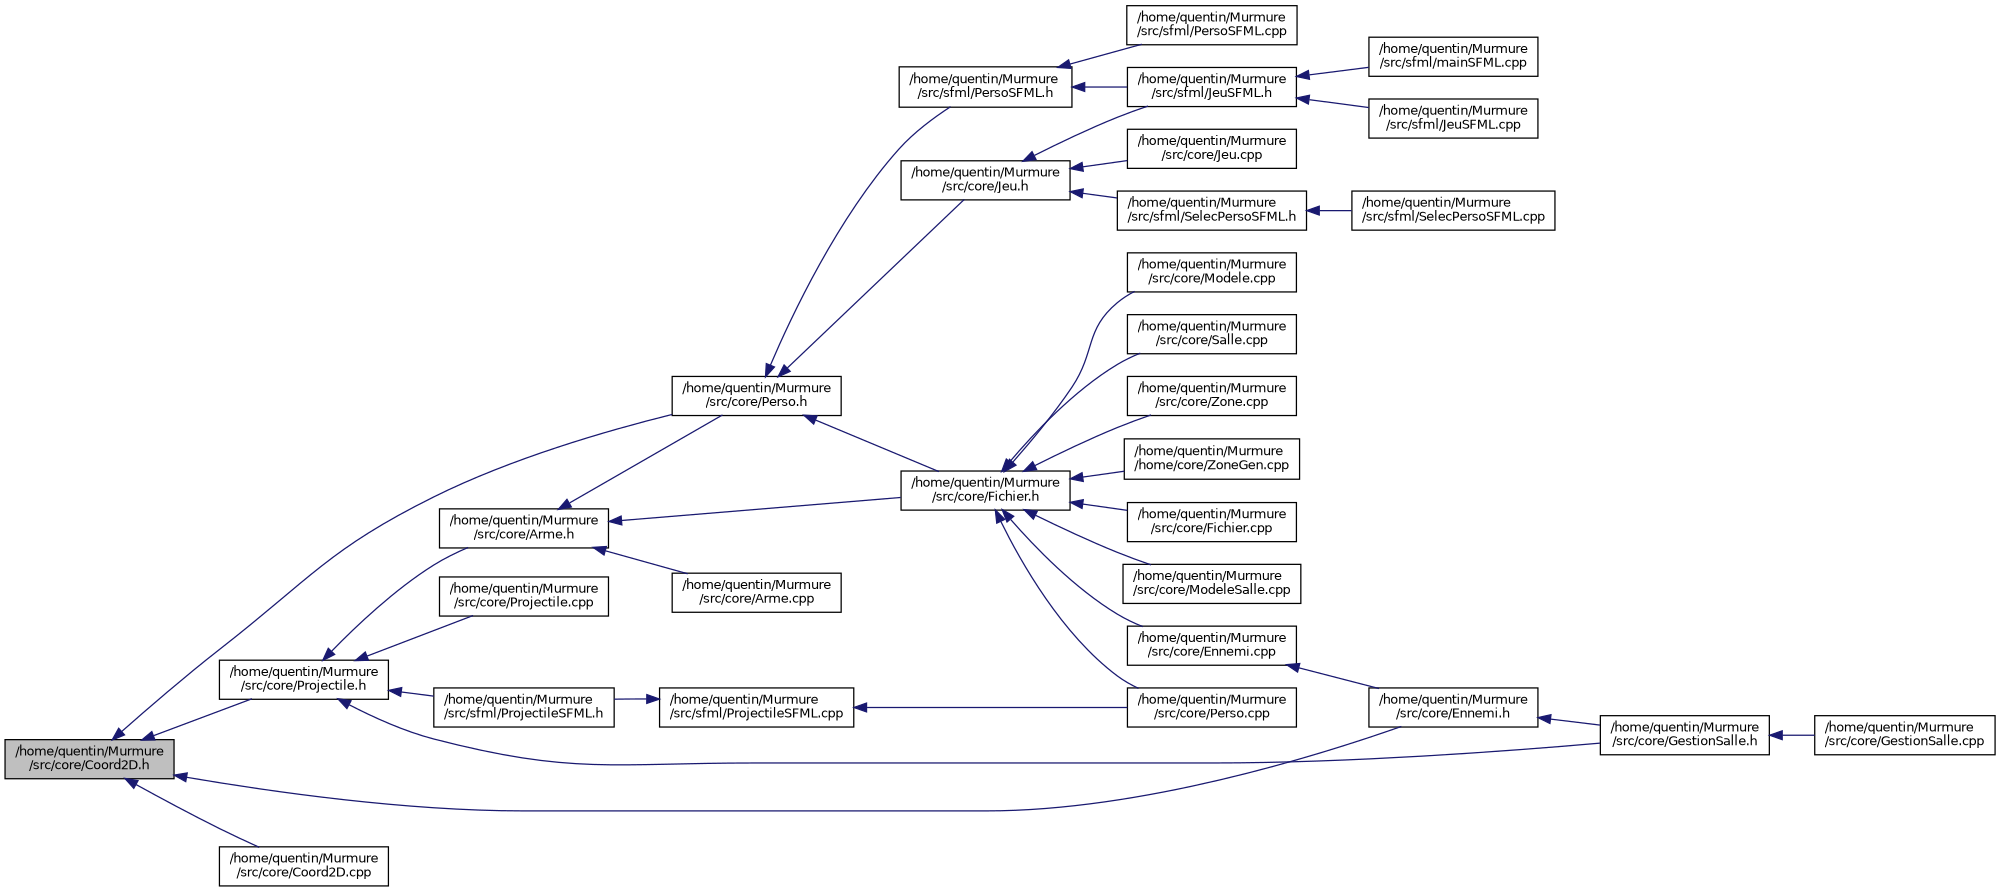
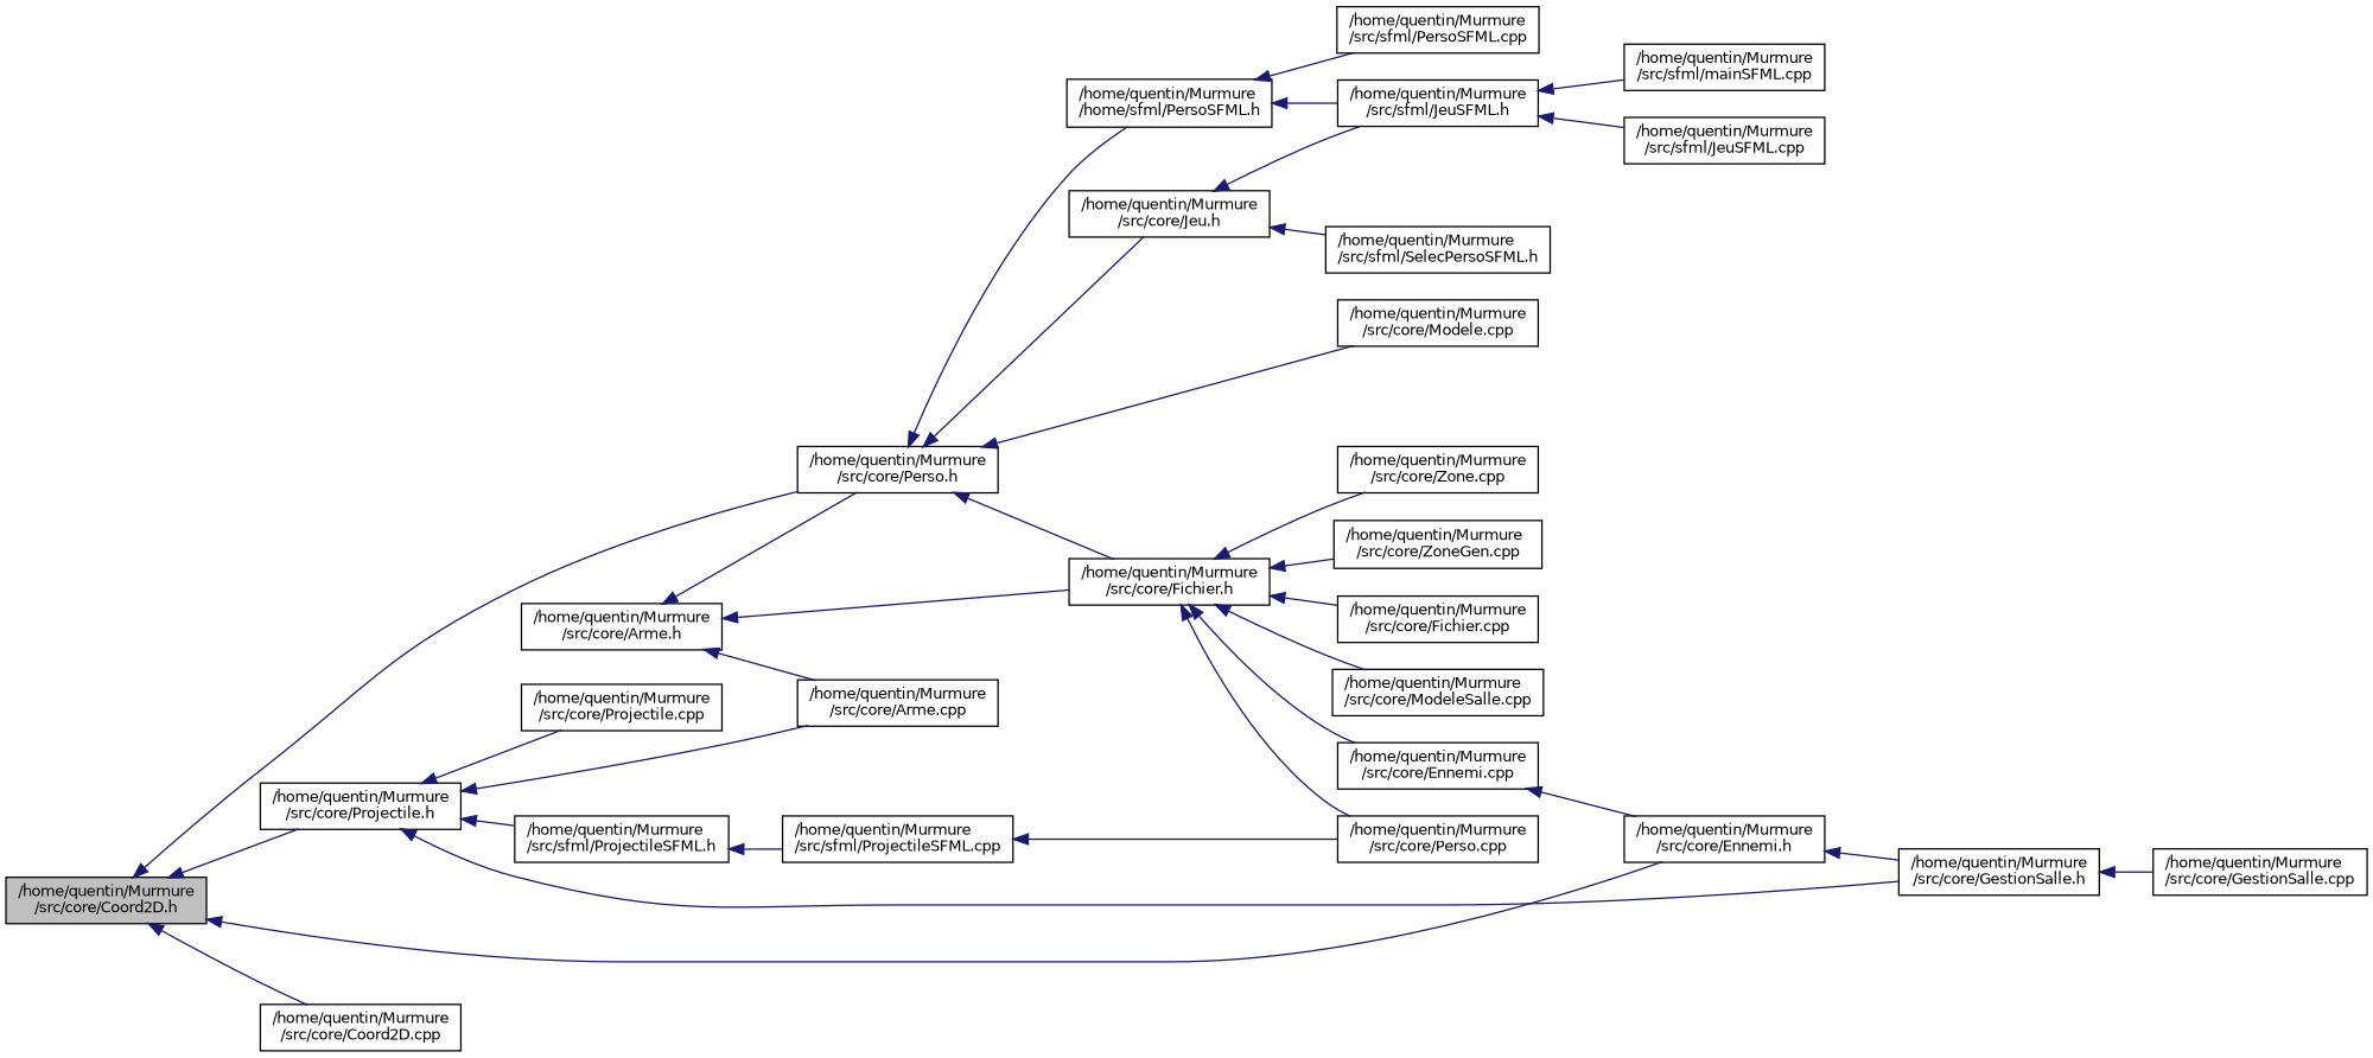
  digraph {
    rankdir=LR
    node [color=black fillcolor=white fontname=Helvetica fontsize=10 shape=record style=filled]
    edge [color=midnightblue dir=back fontname=Helvetica fontsize=10 labelfontname=Helvetica labelfontsize=10 style=solid]
    n1 [fillcolor=grey75 fontcolor=black height=0.2 label="/home/quentin/Murmure\l/src/core/Coord2D.h" width=0.4]
    n2 [height=0.2 label="/home/quentin/Murmure\l/src/core/Projectile.h" width=0.4]
    n3 [height=0.2 label="/home/quentin/Murmure\l/src/core/Perso.h" width=0.4]
    n4 [height=0.2 label="/home/quentin/Murmure\l/src/core/Coord2D.cpp" width=0.4]
    n5 [height=0.2 label="/home/quentin/Murmure\l/src/core/Ennemi.h" width=0.4]
    n6 [height=0.2 label="/home/quentin/Murmure\l/src/sfml/ProjectileSFML.h" width=0.4]
    n7 [height=0.2 label="/home/quentin/Murmure\l/src/core/Arme.h" width=0.4]
    n8 [height=0.2 label="/home/quentin/Murmure\l/src/core/GestionSalle.h" width=0.4]
    n9 [height=0.2 label="/home/quentin/Murmure\l/src/core/Projectile.cpp" width=0.4]
    n10 [height=0.2 label="/home/quentin/Murmure\l/src/core/Fichier.h" width=0.4]
    n11 [height=0.2 label="/home/quentin/Murmure\l/src/core/Jeu.h" width=0.4]
-   n12 [height=0.2 label="/home/quentin/Murmure\l/src/sfml/PersoSFML.h" width=0.4]
+   n12 [height=0.2 label="/home/quentin/Murmure\l/home/sfml/PersoSFML.h" width=0.4]
    n13 [height=0.2 label="/home/quentin/Murmure\l/src/sfml/ProjectileSFML.cpp" width=0.4]
    n14 [height=0.2 label="/home/quentin/Murmure\l/src/core/Arme.cpp" width=0.4]
    n15 [height=0.2 label="/home/quentin/Murmure\l/src/core/GestionSalle.cpp" width=0.4]
    n16 [height=0.2 label="/home/quentin/Murmure\l/src/core/Ennemi.cpp" width=0.4]
    n17 [height=0.2 label="/home/quentin/Murmure\l/src/core/Fichier.cpp" width=0.4]
    n18 [height=0.2 label="/home/quentin/Murmure\l/src/core/Modele.cpp" width=0.4]
    n19 [height=0.2 label="/home/quentin/Murmure\l/src/core/ModeleSalle.cpp" width=0.4]
    n20 [height=0.2 label="/home/quentin/Murmure\l/src/core/Perso.cpp" width=0.4]
-   n21 [height=0.2 label="/home/quentin/Murmure\l/src/core/Salle.cpp" width=0.4]
    n22 [height=0.2 label="/home/quentin/Murmure\l/src/core/Zone.cpp" width=0.4]
-   n23 [height=0.2 label="/home/quentin/Murmure\l/home/core/ZoneGen.cpp" width=0.4]
-   n24 [height=0.2 label="/home/quentin/Murmure\l/src/core/Jeu.cpp" width=0.4]
+   n23 [height=0.2 label="/home/quentin/Murmure\l/src/core/ZoneGen.cpp" width=0.4]
    n25 [height=0.2 label="/home/quentin/Murmure\l/src/sfml/JeuSFML.h" width=0.4]
    n26 [height=0.2 label="/home/quentin/Murmure\l/src/sfml/SelecPersoSFML.h" width=0.4]
    n27 [height=0.2 label="/home/quentin/Murmure\l/src/sfml/PersoSFML.cpp" width=0.4]
    n28 [height=0.2 label="/home/quentin/Murmure\l/src/sfml/JeuSFML.cpp" width=0.4]
    n29 [height=0.2 label="/home/quentin/Murmure\l/src/sfml/mainSFML.cpp" width=0.4]
-   n30 [height=0.2 label="/home/quentin/Murmure\l/src/sfml/SelecPersoSFML.cpp" width=0.4]
    n1 -> n2
    n1 -> n3
    n1 -> n4
    n1 -> n5
    n2 -> n6
-   n2 -> n7
+   n2 -> n14
    n2 -> n8
    n2 -> n9
    n3 -> n10
    n3 -> n11
    n3 -> n12
    n5 -> n8
-   n13 -> n6
+   n6 -> n13
    n7 -> n3
    n7 -> n10
    n7 -> n14
    n8 -> n15
    n10 -> n16
    n10 -> n17
-   n10 -> n18
+   n3 -> n18
    n10 -> n19
    n10 -> n20
-   n10 -> n21
    n10 -> n22
    n10 -> n23
-   n11 -> n24
    n11 -> n25
    n11 -> n26
    n12 -> n25
    n12 -> n27
    n13 -> n20
    n16 -> n5
    n25 -> n28
    n25 -> n29
-   n26 -> n30
  }
